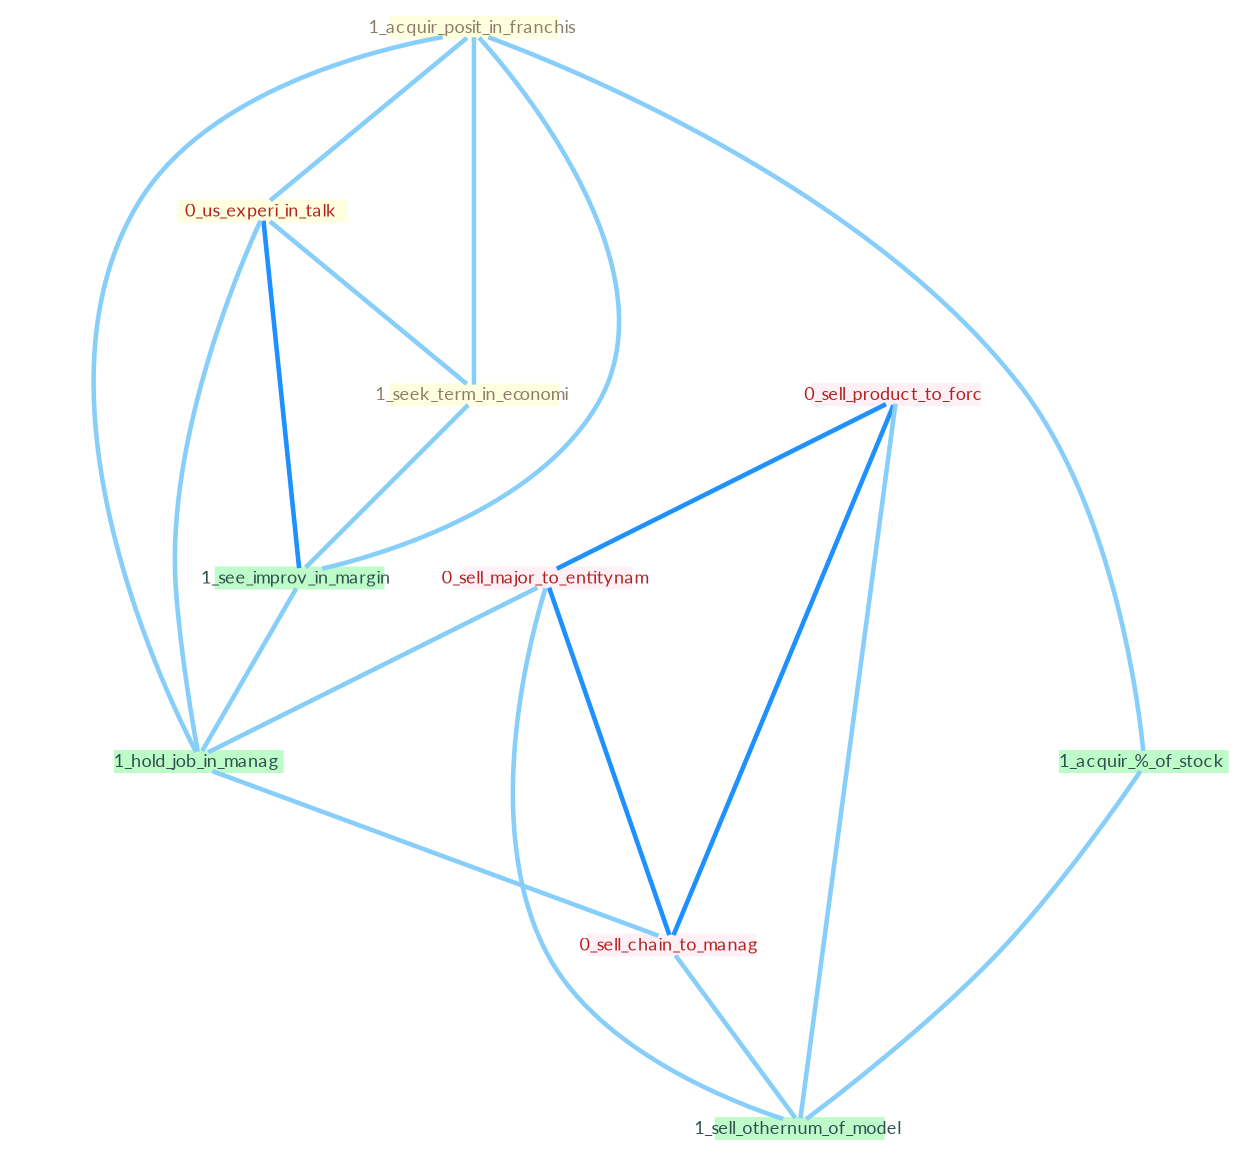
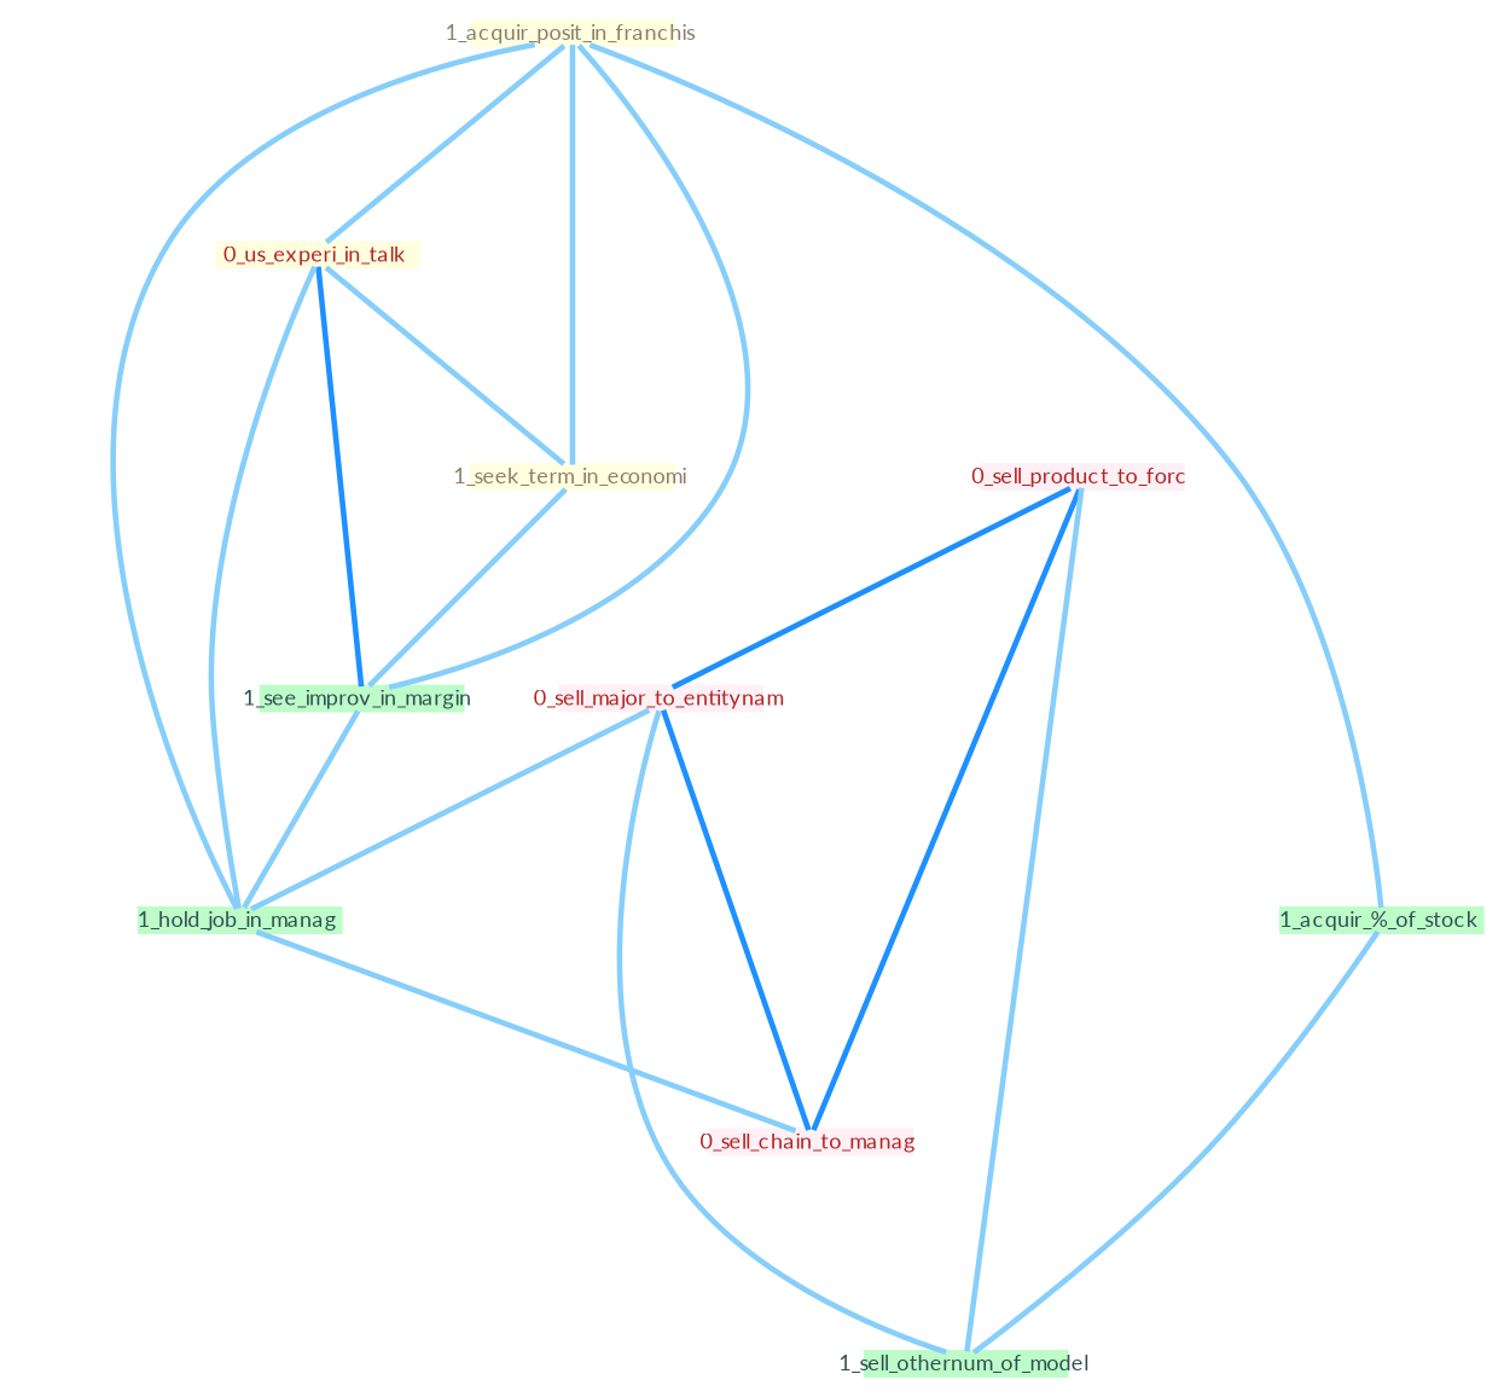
  graph {
    fontname=Lato
    node [color="#BDFCC9" fixedsize=true fontcolor="#b22222" fontname=Lato fontsize=4 shape=polygon style=filled]
    edge [color="#87cefa" fontname=Lato w=1]
    "1_acquir_posit_in_franchis " [color="#ffffe0" fontcolor="#8b7d6b" height=.06 width=.5]
    "0_us_experi_in_talk " [color="#ffffe0" height=.06 width=.5]
    "1_seek_term_in_economi " [color="#ffffe0" fontcolor="#8b7d6b" height=.06 width=.5]
    "0_sell_product_to_forc " [color="#fff0f5" height=.06 width=.5]
    "0_sell_major_to_entitynam " [color="#fff0f5" height=.06 width=.5]
    "0_sell_chain_to_manag " [color="#fff0f5" height=.06 width=.5]
    "1_see_improv_in_margin " [fontcolor="#2f4f4f" height=.06 width=.5]
    "1_acquir_%_of_stock " [fontcolor="#2f4f4f" height=.06 width=.5]
    "1_hold_job_in_manag " [fontcolor="#2f4f4f" height=.06 width=.5]
    "1_sell_othernum_of_model " [fontcolor="#2f4f4f" height=.06 width=.5]
    subgraph sub_1 {
      "1_acquir_posit_in_franchis "
      "0_us_experi_in_talk "
      "1_seek_term_in_economi "
    }
    subgraph sub_2 {
      "0_sell_product_to_forc "
      "0_sell_major_to_entitynam "
      "0_sell_chain_to_manag "
    }
    "1_acquir_posit_in_franchis " -- "0_us_experi_in_talk "
    "1_acquir_posit_in_franchis " -- "1_seek_term_in_economi "
    "1_acquir_posit_in_franchis " -- "1_see_improv_in_margin "
    "1_acquir_posit_in_franchis " -- "1_acquir_%_of_stock "
    "1_acquir_posit_in_franchis " -- "1_hold_job_in_manag "
    "0_us_experi_in_talk " -- "1_seek_term_in_economi "
    "0_us_experi_in_talk " -- "1_see_improv_in_margin " [color="#1e90ff"]
    "0_us_experi_in_talk " -- "1_hold_job_in_manag "
    "1_seek_term_in_economi " -- "1_see_improv_in_margin "
    "0_sell_product_to_forc " -- "0_sell_major_to_entitynam " [color="#1e90ff" w=2]
    "0_sell_product_to_forc " -- "0_sell_chain_to_manag " [color="#1e90ff" w=2]
    "0_sell_product_to_forc " -- "1_sell_othernum_of_model "
    "0_sell_major_to_entitynam " -- "0_sell_chain_to_manag " [color="#1e90ff" w=2]
    "0_sell_major_to_entitynam " -- "1_hold_job_in_manag "
    "0_sell_major_to_entitynam " -- "1_sell_othernum_of_model "
-   "0_sell_chain_to_manag " -- "1_sell_othernum_of_model "
    "1_see_improv_in_margin " -- "1_hold_job_in_manag "
    "1_acquir_%_of_stock " -- "1_sell_othernum_of_model "
    "1_hold_job_in_manag " -- "0_sell_chain_to_manag "
  }
